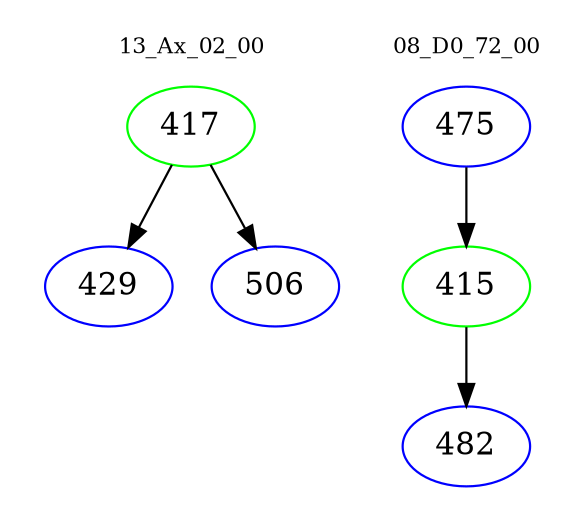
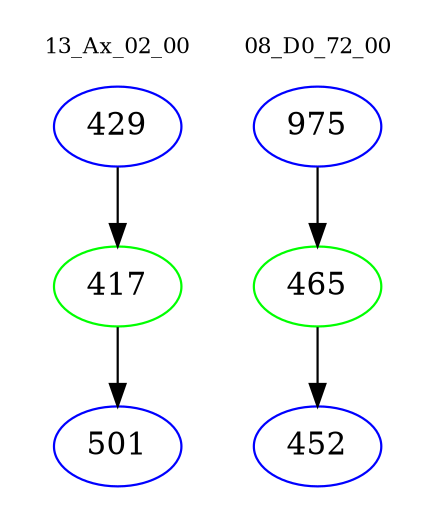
  digraph {
    node [color=blue]
    edge [color=black]
    n1 [label=429]
    n2 [color=green label=417]
-   n3 [label=506]
-   n4 [label=475]
-   n5 [color=green label=415]
-   n6 [label=482]
+   n3 [label=501]
+   n4 [label=975]
+   n5 [color=green label=465]
+   n6 [label=452]
    subgraph cluster_1 {
      color=white
      fontsize=10
      label="13_Ax_02_00"
      n1
      n2
      n3
    }
    subgraph cluster_2 {
      color=white
      fontsize=10
      label="08_D0_72_00"
      n4
      n5
      n6
    }
-   n2 -> n1
+   n1 -> n2
    n2 -> n3
    n4 -> n5
    n5 -> n6
  }
